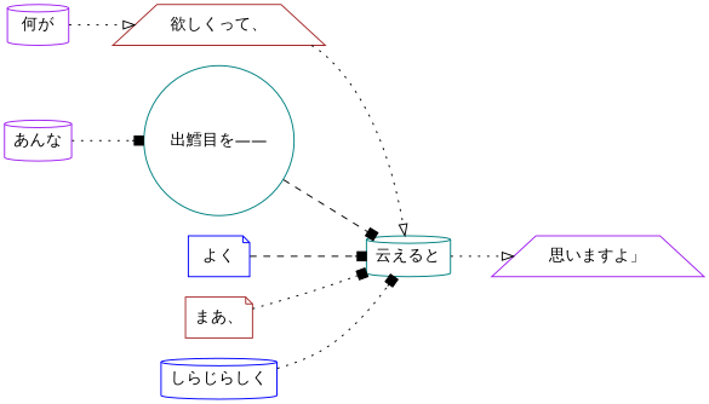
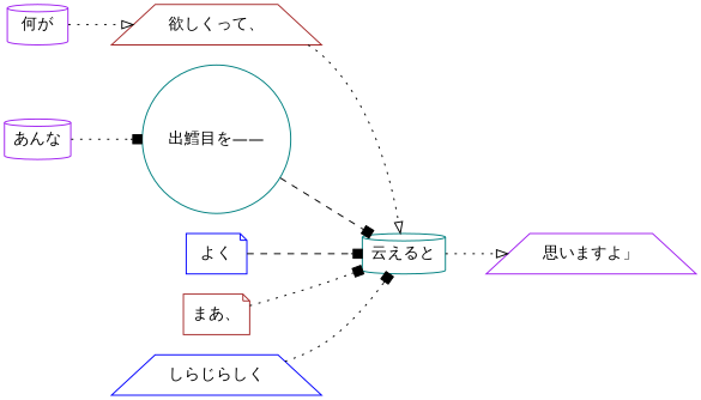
  digraph {
    rankdir=LR
    node [color=purple shape=cylinder]
    edge [arrowhead=box style=dotted]
    n1 [label="何が"]
    n2 [color=brown label="欲しくって、" shape=trapezium]
    n3 [color=teal label="云えると"]
    n4 [label="思いますよ」" shape=trapezium]
    n5 [label="あんな"]
    n6 [color=teal label="出鱈目を——" shape=circle]
    n7 [color=blue label="よく" shape=note]
    n8 [color=brown label="まあ、" shape=note]
-   n9 [color=blue label="しらじらしく"]
+   n9 [color=blue label="しらじらしく" shape=trapezium]
    n1 -> n2 [arrowhead=onormal]
    n2 -> n3 [arrowhead=onormal]
    n3 -> n4 [arrowhead=onormal]
    n5 -> n6
    n6 -> n3 [style=dashed]
    n7 -> n3 [style=dashed]
    n8 -> n3
    n9 -> n3
  }
